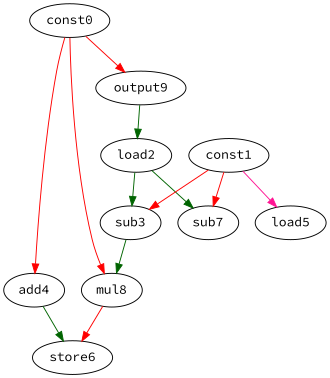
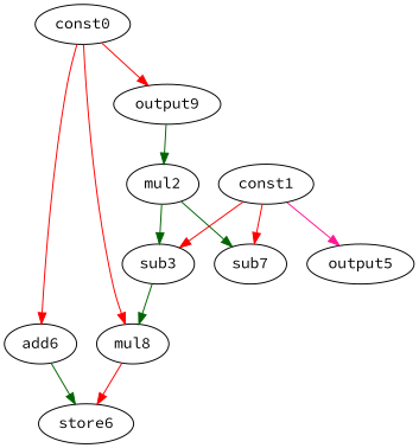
  digraph {
    fontname="Source Code Pro"
    node [fontname="Source Code Pro" opcode=const]
    edge [color=red fontname="Source Code Pro" operand=0]
-   add4 [opcode=add]
+   add4 [opcode=add label=add6]
    const0
    mul8 [opcode=mul]
    output9 [opcode=output]
-   load2 [opcode=load]
+   load2 [opcode=load label=mul2]
    sub3 [opcode=sub]
    sub7 [opcode=sub]
    store6 [opcode=store]
    const1
-   output5 [opcode=output label=load5]
+   output5 [opcode=output]
    add4 -> store6 [color=darkgreen operand=1]
    const0 -> add4
    const0 -> mul8
    const0 -> output9
    mul8 -> store6
    output9 -> load2 [color=darkgreen]
    load2 -> sub3 [color=darkgreen operand=1]
    load2 -> sub7 [color=darkgreen operand=1]
    sub3 -> mul8 [color=darkgreen operand=1]
    const1 -> sub3
    const1 -> sub7
    const1 -> output5 [color=deeppink]
  }
